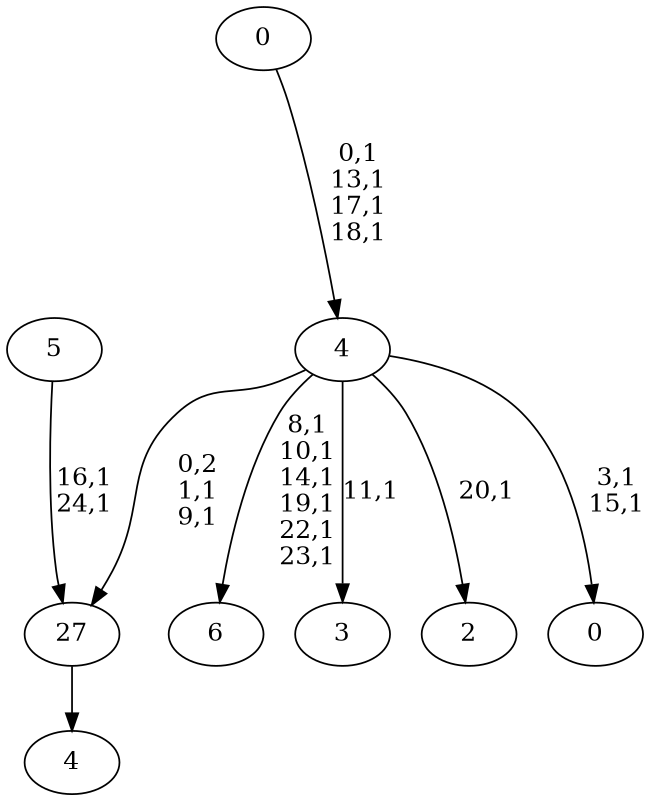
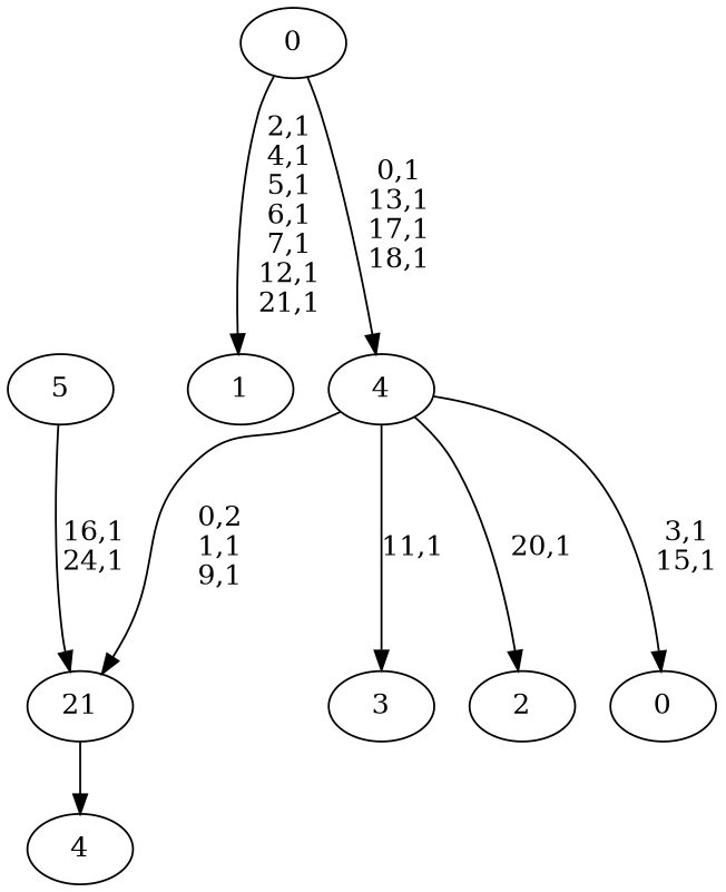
  digraph {
-   n1 [label=6]
    n2 [label=5]
-   21 [label=27]
+   21
    n4 [label=4]
    n5 [label=3]
    n6 [label=2]
+   n7 [label=1]
    n8 [label=0]
    4
    0
    n2 -> 21 [label="16,1\n24,1"]
    21 -> n4
-   4 -> n1 [label="8,1\n10,1\n14,1\n19,1\n22,1\n23,1"]
    4 -> 21 [label="0,2\n1,1\n9,1"]
    4 -> n5 [label="11,1"]
    4 -> n6 [label="20,1"]
    4 -> n8 [label="3,1\n15,1"]
+   0 -> n7 [label="2,1\n4,1\n5,1\n6,1\n7,1\n12,1\n21,1"]
    0 -> 4 [label="0,1\n13,1\n17,1\n18,1"]
  }
